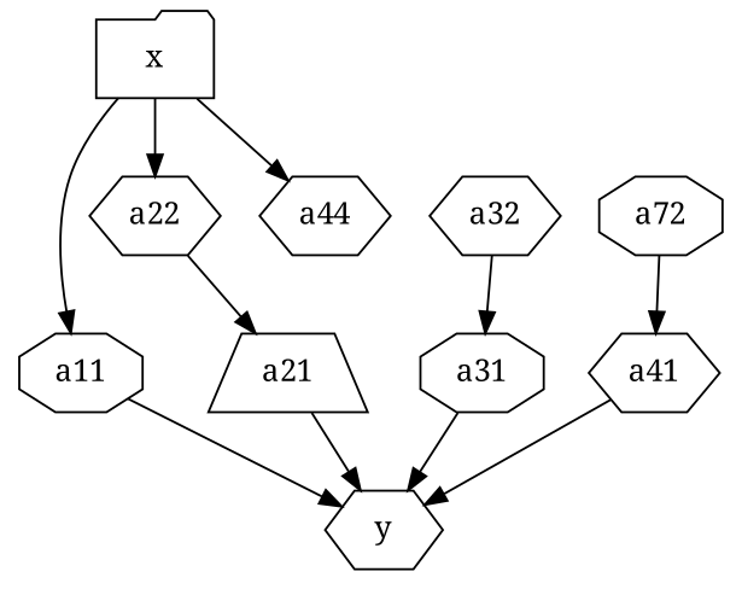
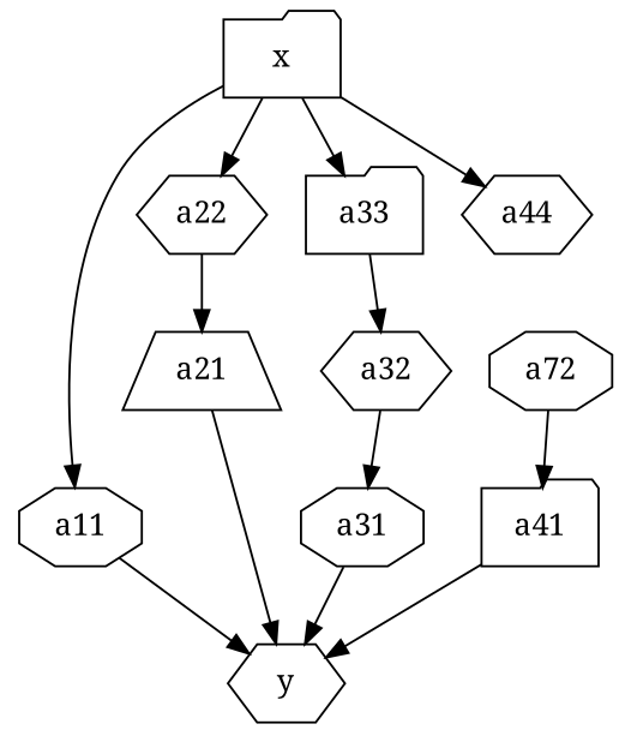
  digraph {
    fontname="Noto Serif"
    node [fontname="Noto Serif" shape=hexagon]
    edge [fontname="Noto Serif"]
    x [shape=folder]
    a11 [shape=octagon]
    a22
+   a33 [shape=folder]
    a44
    y
    a21 [shape=trapezium]
    a32
    a31 [shape=octagon]
    n10 [label=a72 shape=octagon]
-   a41
+   a41 [shape=folder]
    x -> a11
    x -> a22
+   x -> a33
    x -> a44
    a11 -> y
    a22 -> a21
+   a33 -> a32
    a21 -> y
    a32 -> a31
    a31 -> y
    n10 -> a41
    a41 -> y
  }
